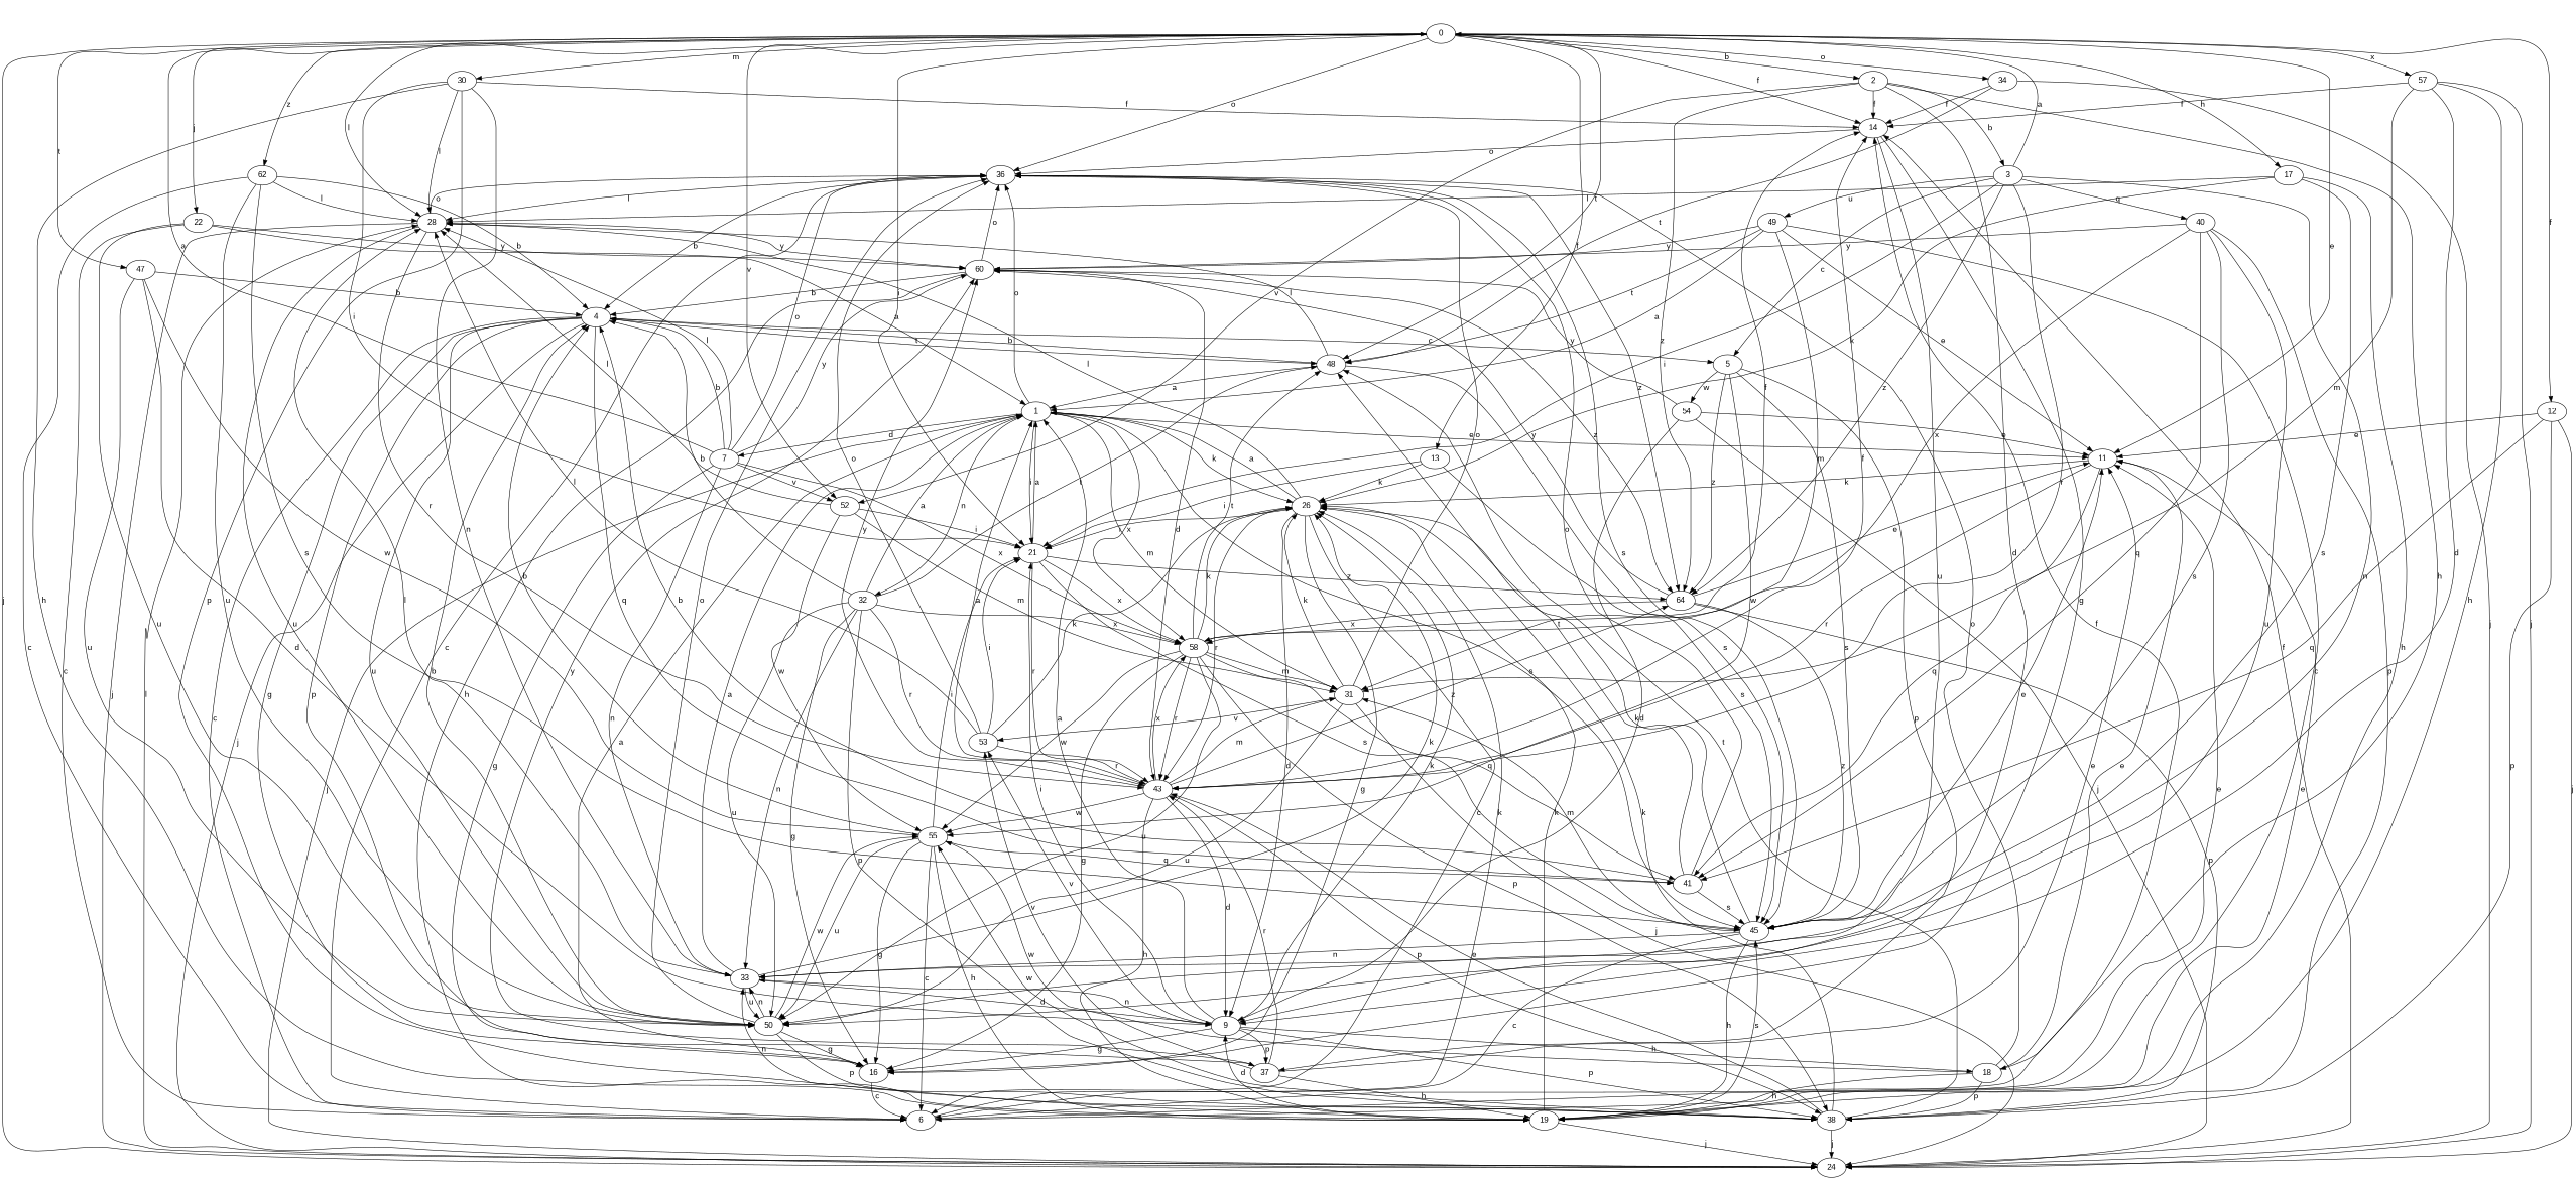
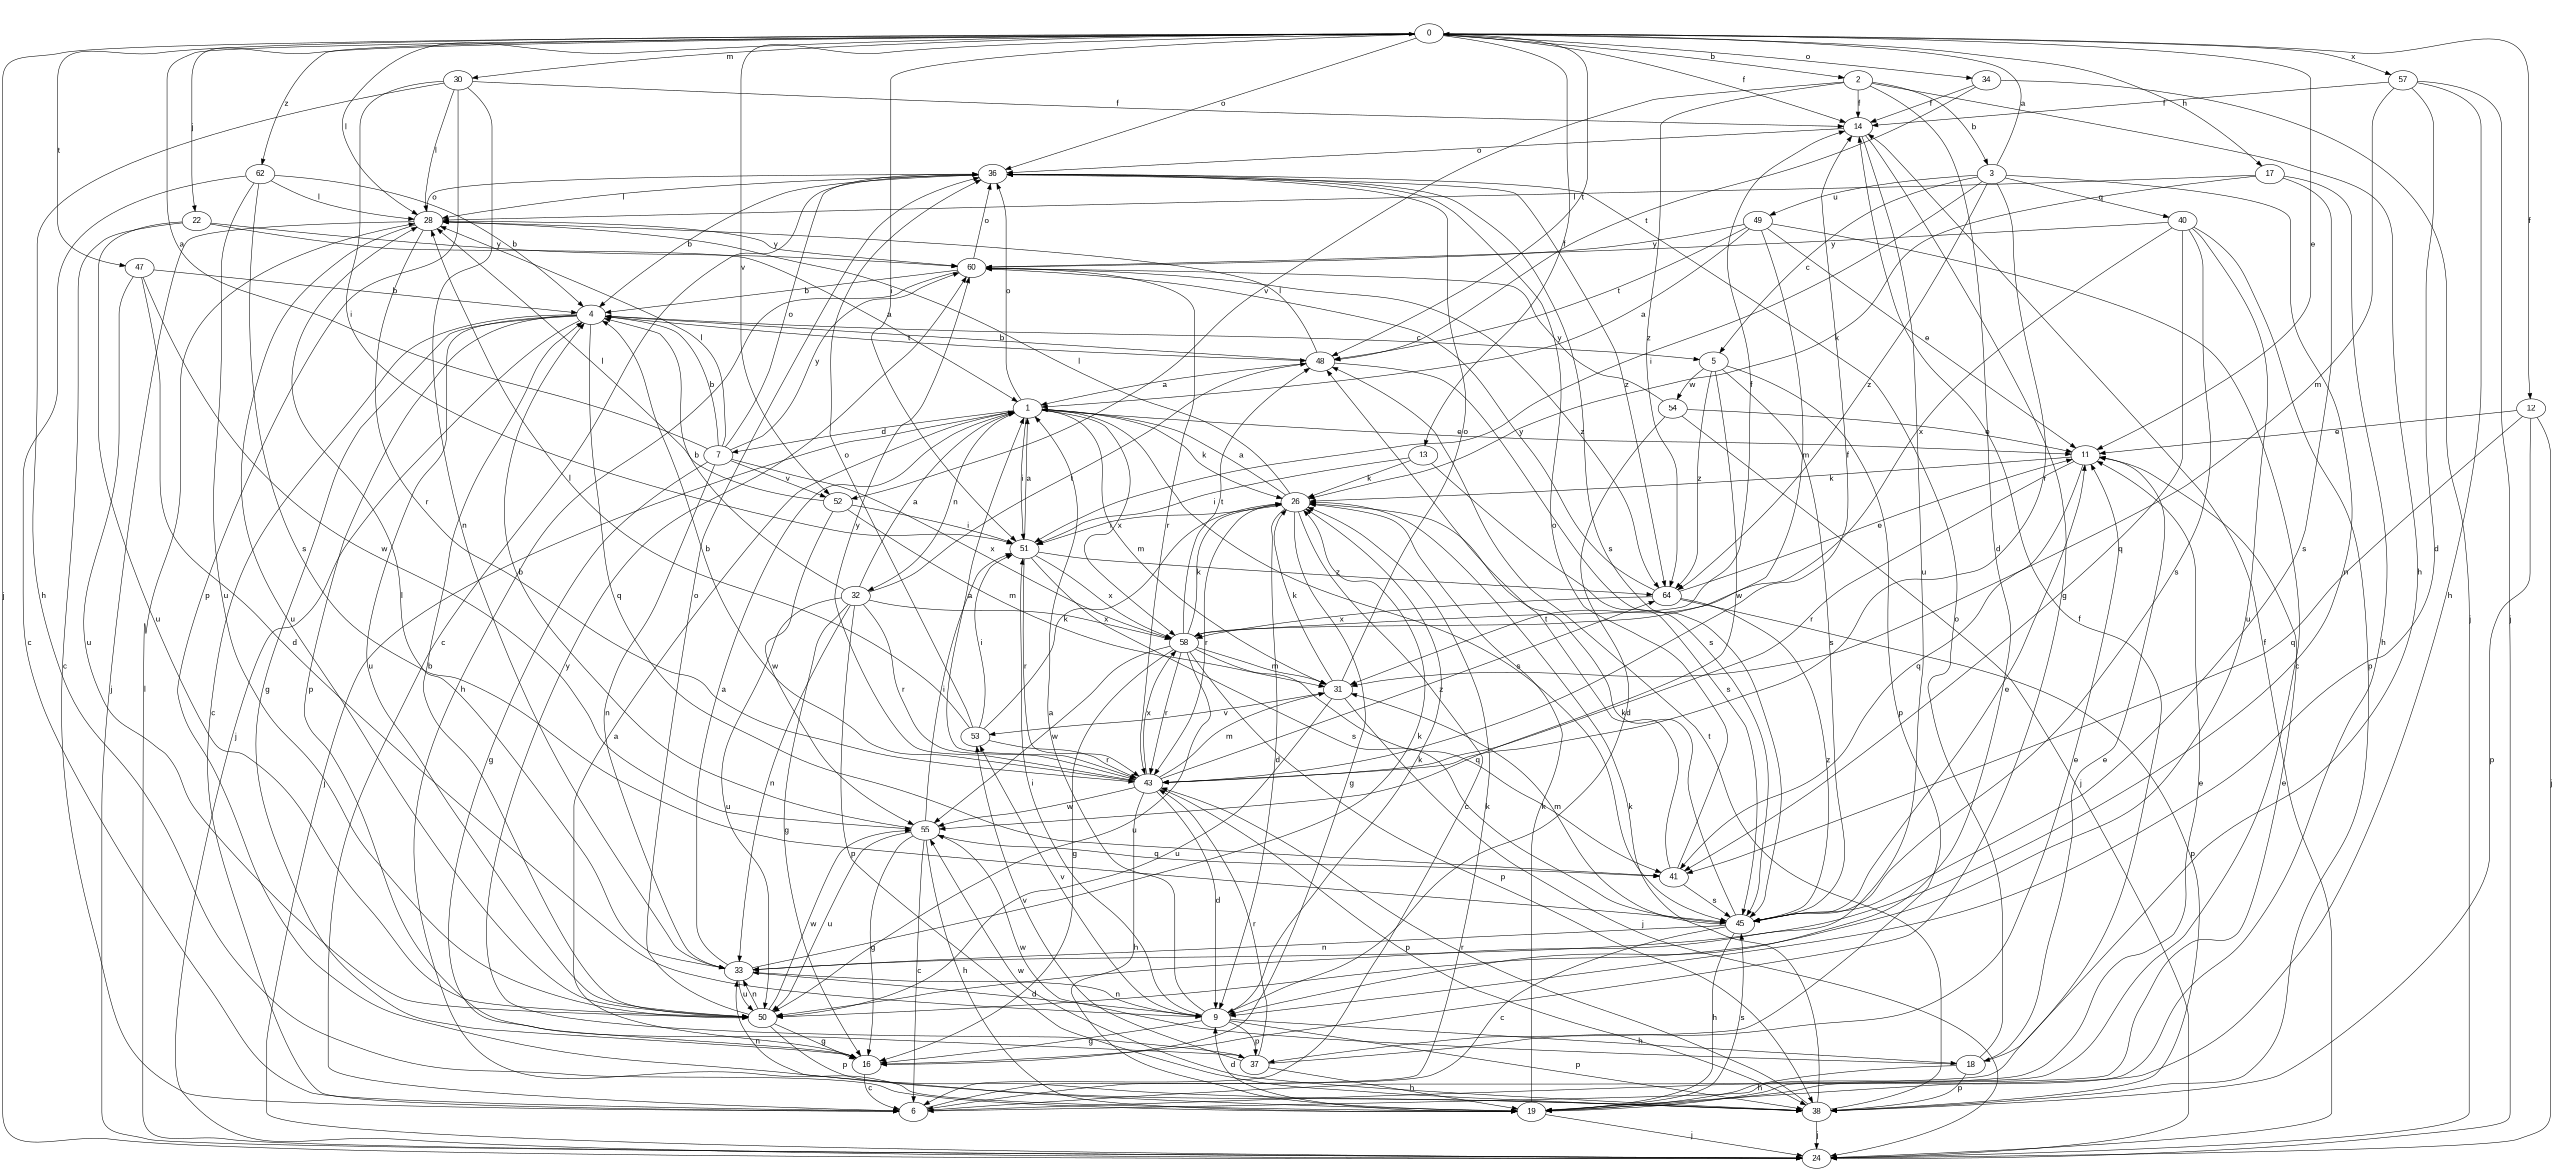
  strict digraph {
    fontname="Liberation Sans"
    node [fontname="Liberation Sans"]
    edge [fontname="Liberation Sans"]
    0
    2
    11
    12
    13
    14
    17
-   21
+   21 [label=51]
    22
    24
    28
    30
    n13 [label=34]
    36
    47
    48
    52
    57
    62
    3
    9
    18
    64
    26
    43
    41
    38
    45
    16
    50
    19
    1
    58
    6
    60
    33
    4
    55
    31
    7
    32
    53
    5
    40
    49
    37
    54
    0 -> 2 [label=b]
    0 -> 11 [label=e]
    0 -> 12 [label=f]
    0 -> 13 [label=f]
    0 -> 14 [label=f]
    0 -> 17 [label=h]
    0 -> 21 [label=i]
    0 -> 22 [label=j]
    0 -> 24 [label=j]
    0 -> 28 [label=l]
    0 -> 30 [label=m]
    0 -> n13 [label=o]
    0 -> 36 [label=o]
    0 -> 47 [label=t]
    0 -> 48 [label=t]
    0 -> 52 [label=v]
    0 -> 57 [label=x]
    0 -> 62 [label=z]
    2 -> 14 [label=f]
    2 -> 52 [label=v]
    2 -> 3 [label=b]
    2 -> 9 [label=d]
    2 -> 18 [label=h]
    2 -> 64 [label=z]
    11 -> 26 [label=k]
    11 -> 43 [label=r]
    11 -> 41 [label=q]
    12 -> 11 [label=e]
    12 -> 24 [label=j]
    12 -> 41 [label=q]
    12 -> 38 [label=p]
    13 -> 21 [label=i]
    13 -> 26 [label=k]
    13 -> 45 [label=s]
    14 -> 36 [label=o]
    14 -> 16 [label=g]
    14 -> 50 [label=u]
    17 -> 28 [label=l]
    17 -> 26 [label=k]
    17 -> 45 [label=s]
    17 -> 19 [label=h]
    21 -> 64 [label=z]
    21 -> 43 [label=r]
    21 -> 45 [label=s]
    21 -> 1 [label=a]
    21 -> 58 [label=x]
    22 -> 50 [label=u]
    22 -> 1 [label=a]
    22 -> 6 [label=c]
    22 -> 60 [label=y]
    24 -> 14 [label=f]
    24 -> 28 [label=l]
    28 -> 24 [label=j]
    28 -> 36 [label=o]
    28 -> 43 [label=r]
    28 -> 50 [label=u]
    28 -> 60 [label=y]
    30 -> 14 [label=f]
    30 -> 21 [label=i]
    30 -> 28 [label=l]
    30 -> 38 [label=p]
    30 -> 19 [label=h]
    30 -> 33 [label=n]
    n13 -> 14 [label=f]
    n13 -> 24 [label=j]
    n13 -> 48 [label=t]
    36 -> 28 [label=l]
    36 -> 64 [label=z]
    36 -> 45 [label=s]
    36 -> 6 [label=c]
    36 -> 4 [label=b]
    47 -> 9 [label=d]
    47 -> 50 [label=u]
    47 -> 4 [label=b]
    47 -> 55 [label=w]
    48 -> 28 [label=l]
    48 -> 45 [label=s]
    48 -> 1 [label=a]
    48 -> 4 [label=b]
    52 -> 21 [label=i]
    52 -> 28 [label=l]
    52 -> 55 [label=w]
    52 -> 31 [label=m]
    57 -> 14 [label=f]
    57 -> 24 [label=j]
    57 -> 9 [label=d]
    57 -> 19 [label=h]
    57 -> 31 [label=m]
    62 -> 28 [label=l]
    62 -> 45 [label=s]
    62 -> 50 [label=u]
    62 -> 6 [label=c]
    62 -> 4 [label=b]
    3 -> 0 [label=a]
    3 -> 21 [label=i]
    3 -> 64 [label=z]
    3 -> 43 [label=r]
    3 -> 33 [label=n]
    3 -> 5 [label=c]
    3 -> 40 [label=q]
    3 -> 49 [label=u]
    9 -> 21 [label=i]
    9 -> 18 [label=h]
    9 -> 26 [label=k]
    9 -> 38 [label=p]
    9 -> 16 [label=g]
    9 -> 1 [label=a]
    9 -> 33 [label=n]
    9 -> 53 [label=v]
    9 -> 37 [label=p]
    18 -> 11 [label=e]
    18 -> 36 [label=o]
    18 -> 38 [label=p]
    18 -> 19 [label=h]
    18 -> 55 [label=w]
    64 -> 11 [label=e]
    64 -> 38 [label=p]
    64 -> 45 [label=z]
    64 -> 58 [label=x]
    64 -> 60 [label=y]
    26 -> 21 [label=i]
    26 -> 28 [label=l]
    26 -> 9 [label=d]
    26 -> 43 [label=r]
    26 -> 16 [label=g]
    26 -> 1 [label=a]
    26 -> 6 [label=c]
    43 -> 14 [label=f]
    43 -> 9 [label=d]
    43 -> 64 [label=z]
    43 -> 38 [label=p]
    43 -> 19 [label=h]
    43 -> 1 [label=a]
    43 -> 58 [label=x]
    43 -> 60 [label=y]
    43 -> 55 [label=w]
    43 -> 31 [label=m]
    41 -> 36 [label=o]
    41 -> 48 [label=t]
    41 -> 45 [label=s]
-   41 -> 4 [label=b]
+   43 -> 4 [label=b]
    38 -> 24 [label=j]
    38 -> 48 [label=t]
    38 -> 26 [label=k]
-   38 -> 43 [label=e]
+   38 -> 43 [label=r]
    38 -> 55 [label=w]
    45 -> 11 [label=e]
    45 -> 26 [label=k]
    45 -> 19 [label=h]
    45 -> 6 [label=c]
    45 -> 33 [label=n]
    45 -> 31 [label=m]
    16 -> 1 [label=a]
    16 -> 6 [label=c]
    50 -> 36 [label=o]
    50 -> 38 [label=p]
    50 -> 16 [label=g]
    50 -> 33 [label=n]
    50 -> 4 [label=b]
    50 -> 55 [label=w]
    19 -> 11 [label=e]
    19 -> 24 [label=j]
    19 -> 9 [label=d]
    19 -> 26 [label=k]
    19 -> 45 [label=s]
    19 -> 33 [label=n]
    1 -> 11 [label=e]
    1 -> 21 [label=i]
    1 -> 24 [label=j]
    1 -> 36 [label=o]
    1 -> 26 [label=k]
    1 -> 45 [label=s]
    1 -> 58 [label=x]
    1 -> 31 [label=m]
    1 -> 7 [label=d]
    1 -> 32 [label=n]
    58 -> 14 [label=f]
    58 -> 48 [label=t]
    58 -> 26 [label=k]
    58 -> 43 [label=r]
    58 -> 41 [label=q]
    58 -> 38 [label=p]
    58 -> 16 [label=g]
    58 -> 50 [label=u]
    58 -> 55 [label=w]
    58 -> 31 [label=m]
    6 -> 11 [label=e]
    6 -> 14 [label=f]
    6 -> 26 [label=k]
    60 -> 36 [label=o]
    60 -> 64 [label=z]
-   60 -> 43 [label=d]
+   60 -> 43 [label=r]
    60 -> 19 [label=h]
    60 -> 4 [label=b]
    33 -> 28 [label=l]
    33 -> 9 [label=d]
    33 -> 26 [label=k]
    33 -> 50 [label=u]
    33 -> 1 [label=a]
    4 -> 24 [label=j]
    4 -> 48 [label=t]
    4 -> 41 [label=q]
    4 -> 16 [label=g]
    4 -> 50 [label=u]
    4 -> 6 [label=c]
    4 -> 5 [label=c]
    4 -> 37 [label=p]
    55 -> 21 [label=i]
    55 -> 41 [label=q]
    55 -> 16 [label=g]
    55 -> 50 [label=u]
    55 -> 19 [label=h]
    55 -> 6 [label=c]
    55 -> 4 [label=b]
    31 -> 24 [label=j]
    31 -> 36 [label=o]
    31 -> 26 [label=k]
    31 -> 50 [label=u]
    31 -> 53 [label=v]
    7 -> 0 [label=a]
    7 -> 28 [label=l]
    7 -> 36 [label=o]
    7 -> 52 [label=v]
    7 -> 16 [label=g]
    7 -> 58 [label=x]
    7 -> 60 [label=y]
    7 -> 33 [label=n]
    7 -> 4 [label=b]
    32 -> 48 [label=t]
    32 -> 43 [label=r]
    32 -> 38 [label=p]
    32 -> 16 [label=g]
    32 -> 50 [label=u]
    32 -> 1 [label=a]
    32 -> 58 [label=x]
    32 -> 33 [label=n]
    32 -> 4 [label=b]
    53 -> 21 [label=i]
    53 -> 28 [label=l]
    53 -> 36 [label=o]
    53 -> 26 [label=k]
    53 -> 43 [label=r]
    5 -> 64 [label=z]
    5 -> 45 [label=s]
    5 -> 55 [label=w]
    5 -> 37 [label=p]
    5 -> 54 [label=w]
    40 -> 41 [label=q]
    40 -> 38 [label=p]
    40 -> 45 [label=s]
    40 -> 50 [label=u]
    40 -> 58 [label=x]
    40 -> 60 [label=y]
    49 -> 11 [label=e]
    49 -> 48 [label=t]
    49 -> 1 [label=a]
    49 -> 6 [label=c]
    49 -> 60 [label=y]
    49 -> 31 [label=m]
    37 -> 11 [label=e]
    37 -> 43 [label=r]
    37 -> 19 [label=h]
    37 -> 60 [label=y]
    37 -> 53 [label=v]
    54 -> 11 [label=e]
    54 -> 24 [label=j]
    54 -> 9 [label=d]
    54 -> 60 [label=y]
  }
